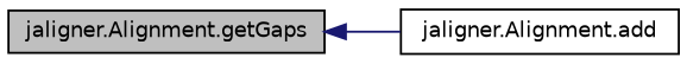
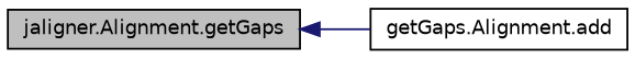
  digraph {
    rankdir=LR
    fontname="DejaVu Sans"
    node [color=black fontname="DejaVu Sans" fontsize=10 shape=record style=filled]
    n1 [fillcolor=grey75 fontcolor=black height=0.2 label="jaligner.Alignment.getGaps" width=0.4]
-   n2 [fillcolor=white height=0.2 label="jaligner.Alignment.add" width=0.4]
+   n2 [fillcolor=white height=0.2 label="getGaps.Alignment.add" width=0.4]
    n1 -> n2 [color=midnightblue dir=back fontname="DejaVu Sans" fontsize=10 labelfontname=Helvetica labelfontsize=10 style=solid]
  }
